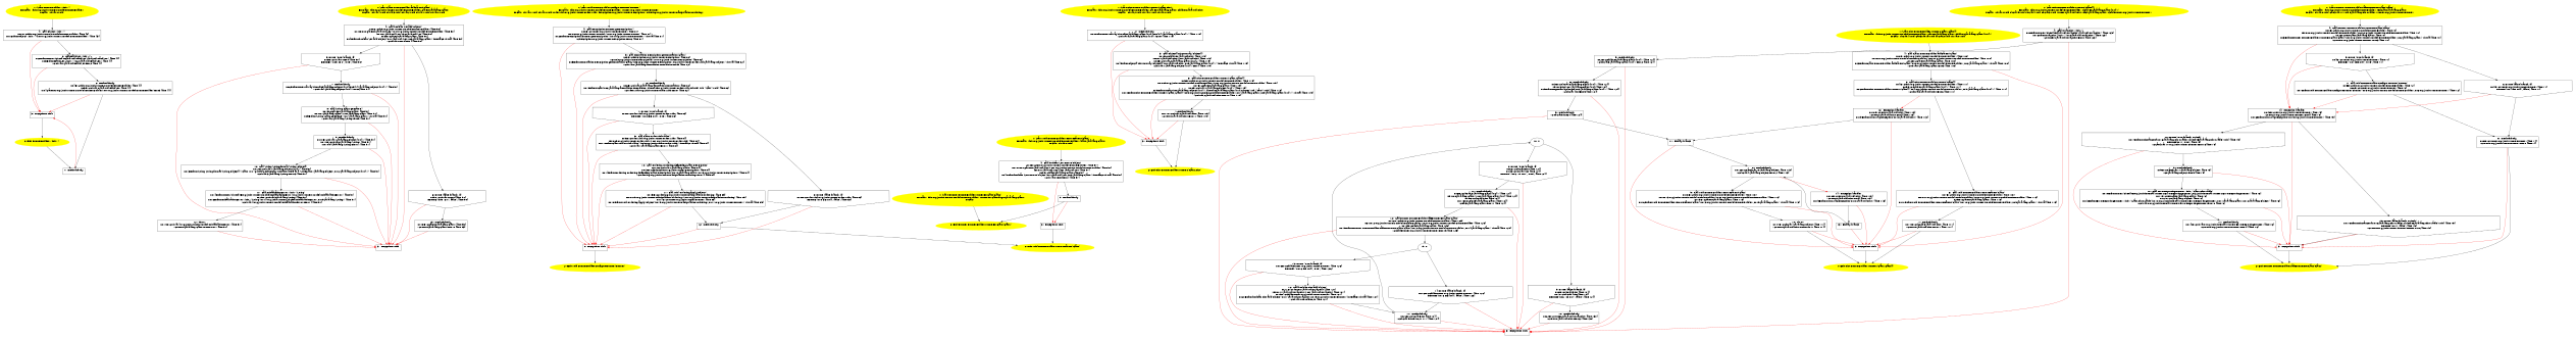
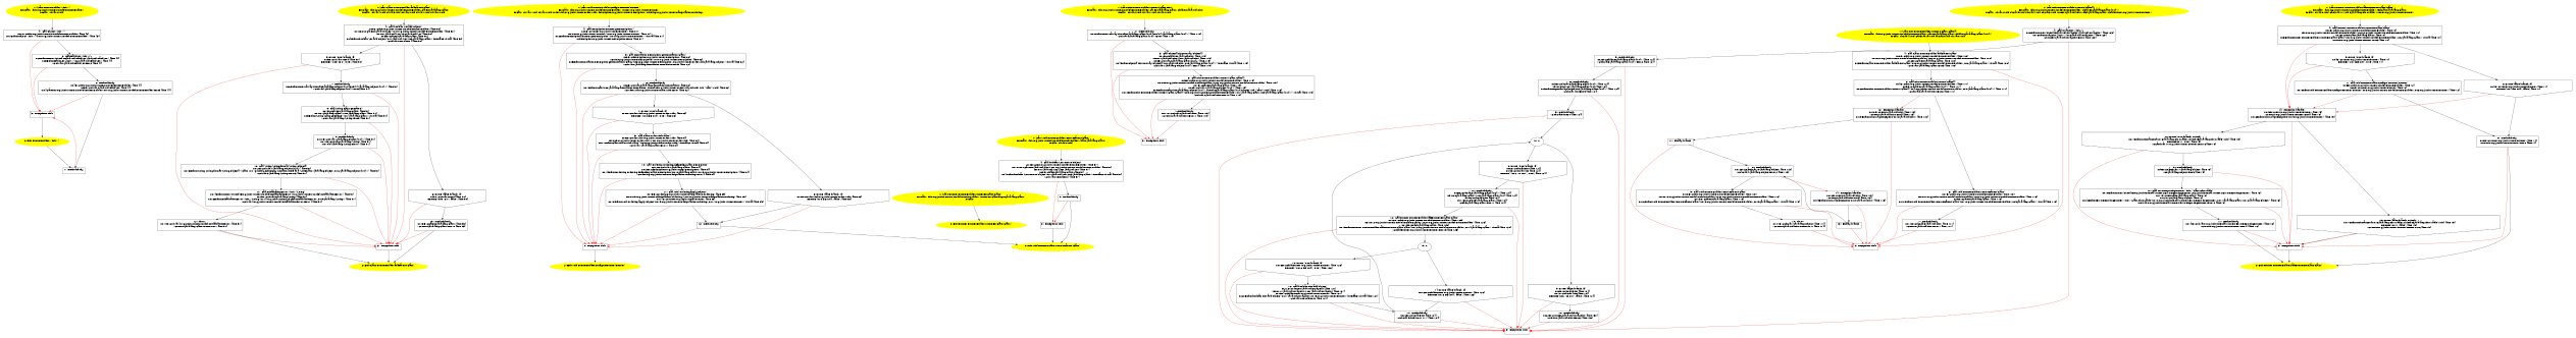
  digraph {
    node [shape=box]
    n1 [color=yellow label="1: Start RunnerBuilder.<init>()\nFormals:  this:org.junit.runners.model.RunnerBuilder*\nLocals:  $irvar0:void \n  " style=filled shape=""]
    n2 [label="4:  Call Object.<init>() \n   n$0=*&this:org.junit.runners.model.RunnerBuilder* [line 43]\n  n$1=_fun_Object.<init>()(n$0:org.junit.runners.model.RunnerBuilder*) [line 43]\n "]
    n3 [label="3:  exceptions sink \n  "]
    n4 [label="5:  Call HashSet.<init>() \n   n$2=_fun___new(sizeof(t=java.util.HashSet):java.util.HashSet*) [line 44]\n  n$3=_fun_HashSet.<init>()(n$2:java.util.HashSet*) [line 44]\n  *&$irvar0:java.util.HashSet*=n$2 [line 44]\n "]
    n5 [color=yellow label="2: Exit RunnerBuilder.<init>() \n  " style=filled shape=""]
    n6 [label="6:  method_body \n   n$4=*&this:org.junit.runners.model.RunnerBuilder* [line 44]\n  n$5=*&$irvar0:java.util.HashSet* [line 44]\n  *n$4.parents:org.junit.runners.model.RunnerBuilder(root org.junit.runners.model.RunnerBuilder)=n$5 [line 44]\n "]
    n7 [label="7:  method_body \n  "]
    n8 [color=yellow label="1: Start Class RunnerBuilder.addParent(Class)\nFormals:  this:org.junit.runners.model.RunnerBuilder* parent:java.lang.Class*\nLocals:  $irvar4:void $irvar3:void $irvar2:void $irvar1:void $irvar0:void \n  " style=filled shape=""]
    n9 [label="4:  Call boolean Set.add(Object) \n   n$0=*&this:org.junit.runners.model.RunnerBuilder* [line 90]\n  n$1=*n$0.parents:java.util.Set*(root org.junit.runners.model.RunnerBuilder) [line 90]\n  _=*n$1:java.util.Set*(root java.util.Set) [line 90]\n  n$3=*&parent:java.lang.Class* [line 90]\n  n$4=_fun_boolean Set.add(Object)(n$1:java.util.Set*,n$3:java.lang.Class*) interface virtual [line 90]\n  *&$irvar0:_Bool=n$4 [line 90]\n "]
    n10 [label="3:  exceptions sink \n  "]
    n11 [label="5: Prune (true branch, if) \n   n$5=*&$irvar0:_Bool [line 90]\n  PRUNE(!(n$5 != 0), true); [line 90]\n " shape=invhouse]
    n12 [label="6: Prune (false branch, if) \n   n$5=*&$irvar0:_Bool [line 90]\n  PRUNE((n$5 != 0), false); [line 90]\n " shape=invhouse]
+   n13 [color=yellow label="2: Exit Class RunnerBuilder.addParent(Class) \n  " style=filled shape=""]
    n14 [label="7:  method_body \n   n$6=_fun___new_array(sizeof(t=java.lang.Object*[_*_];len=[1]):java.lang.Object*[_*_](*)) [line 91]\n  *&$irvar1:java.lang.Object*[_*_](*)=n$6 [line 91]\n "]
    n15 [label="13:  method_body \n   n$18=*&parent:java.lang.Class* [line 93]\n  *&return:java.lang.Class*=n$18 [line 93]\n "]
    n16 [label="8:  Call String Class.getName() \n   n$7=*&parent:java.lang.Class* [line 91]\n  _=*n$7:java.lang.Class*(root java.lang.Class) [line 91]\n  n$9=_fun_String Class.getName()(n$7:java.lang.Class*) virtual [line 91]\n  *&$irvar2:java.lang.String*=n$9 [line 91]\n "]
    n17 [label="9:  method_body \n   n$10=*&$irvar1:java.lang.Object*[_*_](*) [line 91]\n  n$11=*&$irvar2:java.lang.String* [line 91]\n  *n$10[0]:java.lang.String*=n$11 [line 91]\n "]
    n18 [label="10:  Call String String.format(String,Object[]) \n   n$12=*&$irvar1:java.lang.Object*[_*_](*) [line 91]\n  n$13=_fun_String String.format(String,Object[])(\"class '%s' (possibly indirectly) contains itself as a SuiteClass\":java.lang.Object*,n$12:java.lang.Object*[_*_](*)) [line 91]\n  *&$irvar3:java.lang.String*=n$13 [line 91]\n "]
    n19 [label="11:  Call InitializationError.<init>(String) \n   n$14=_fun___new(sizeof(t=org.junit.runners.model.InitializationError):org.junit.runners.model.InitializationError*) [line 91]\n  n$15=*&$irvar3:java.lang.String* [line 91]\n  n$16=_fun_InitializationError.<init>(String)(n$14:org.junit.runners.model.InitializationError*,n$15:java.lang.String*) [line 91]\n  *&$irvar4:org.junit.runners.model.InitializationError*=n$14 [line 91]\n "]
    n20 [label="12:  throw \n   n$17=*&$irvar4:org.junit.runners.model.InitializationError* [line 91]\n  *&return:java.lang.Class*=EXN n$17 [line 91]\n "]
    n21 [color=yellow label="1: Start void RunnerBuilder.configureRunner(Runner)\nFormals:  this:org.junit.runners.model.RunnerBuilder* runner:org.junit.runner.Runner*\nLocals:  $irvar1:void $irvar0:void orderWith:org.junit.runner.OrderWith* description:org.junit.runner.Description* ordering:org.junit.runner.manipulation.Ordering* \n  " style=filled shape=""]
    n22 [label="4:  Call Description Runner.getDescription() \n   n$0=*&runner:org.junit.runner.Runner* [line 81]\n  _=*n$0:org.junit.runner.Runner*(root org.junit.runner.Runner) [line 81]\n  n$2=_fun_Description Runner.getDescription()(n$0:org.junit.runner.Runner*) virtual [line 81]\n  *&description:org.junit.runner.Description*=n$2 [line 81]\n "]
    n23 [label="3:  exceptions sink \n  "]
    n24 [label="5:  Call Annotation Description.getAnnotation(Class) \n   n$3=*&description:org.junit.runner.Description* [line 82]\n  _=*n$3:org.junit.runner.Description*(root org.junit.runner.Description) [line 82]\n  n$5=_fun_Annotation Description.getAnnotation(Class)(n$3:org.junit.runner.Description*,org.junit.runner.OrderWith:java.lang.Object*) virtual [line 82]\n  *&$irvar0:java.lang.annotation.Annotation*=n$5 [line 82]\n "]
    n25 [color=yellow label="2: Exit void RunnerBuilder.configureRunner(Runner) \n  " style=filled shape=""]
    n26 [label="6:  method_body \n   n$6=*&$irvar0:java.lang.annotation.Annotation* [line 82]\n  n$7=_fun___cast(n$6:java.lang.annotation.Annotation*,sizeof(t=org.junit.runner.OrderWith;sub_t=( sub )(cast)):void) [line 82]\n  *&orderWith:org.junit.runner.OrderWith*=n$7 [line 82]\n "]
    n27 [label="7: Prune (true branch, if) \n   n$8=*&orderWith:org.junit.runner.OrderWith* [line 83]\n  PRUNE(!(n$8 == null), true); [line 83]\n " shape=invhouse]
    n28 [label="8: Prune (false branch, if) \n   n$8=*&orderWith:org.junit.runner.OrderWith* [line 83]\n  PRUNE((n$8 == null), false); [line 83]\n " shape=invhouse]
    n29 [label="9:  Call Class OrderWith.value() \n   n$9=*&orderWith:org.junit.runner.OrderWith* [line 84]\n  _=*n$9:org.junit.runner.OrderWith*(root org.junit.runner.OrderWith) [line 84]\n  n$11=_fun_Class OrderWith.value()(n$9:org.junit.runner.OrderWith*) interface virtual [line 84]\n  *&$irvar1:java.lang.Class*=n$11 [line 84]\n "]
    n30 [label="12:  method_body \n  "]
    n31 [label="10:  Call Ordering Ordering.definedBy(Class,Description) \n   n$12=*&$irvar1:java.lang.Class* [line 84]\n  n$13=*&description:org.junit.runner.Description* [line 84]\n  n$14=_fun_Ordering Ordering.definedBy(Class,Description)(n$12:java.lang.Class*,n$13:org.junit.runner.Description*) [line 84]\n  *&ordering:org.junit.runner.manipulation.Ordering*=n$14 [line 84]\n "]
    n32 [color=yellow label="2: Exit void RunnerBuilder.removeParent(Class) \n  " style=filled shape=""]
    n33 [label="11:  Call void Ordering.apply(Object) \n   n$15=*&ordering:org.junit.runner.manipulation.Ordering* [line 85]\n  _=*n$15:org.junit.runner.manipulation.Ordering*(root org.junit.runner.manipulation.Ordering) [line 85]\n  n$17=*&runner:org.junit.runner.Runner* [line 85]\n  n$18=_fun_void Ordering.apply(Object)(n$15:org.junit.runner.manipulation.Ordering*,n$17:org.junit.runner.Runner*) virtual [line 85]\n "]
    n34 [color=yellow label="1: Start void RunnerBuilder.removeParent(Class)\nFormals:  this:org.junit.runners.model.RunnerBuilder* klass:java.lang.Class*\nLocals:  $irvar0:void \n  " style=filled shape=""]
    n35 [label="4:  Call boolean Set.remove(Object) \n   n$0=*&this:org.junit.runners.model.RunnerBuilder* [line 97]\n  n$1=*n$0.parents:java.util.Set*(root org.junit.runners.model.RunnerBuilder) [line 97]\n  _=*n$1:java.util.Set*(root java.util.Set) [line 97]\n  n$3=*&klass:java.lang.Class* [line 97]\n  n$4=_fun_boolean Set.remove(Object)(n$1:java.util.Set*,n$3:java.lang.Class*) interface virtual [line 97]\n  *&$irvar0:_Bool=n$4 [line 97]\n "]
    n36 [label="3:  exceptions sink \n  "]
    n37 [label="5:  method_body \n  "]
    n38 [color=yellow label="1: Start Runner RunnerBuilder.runnerForClass(Class)\nFormals:  this:org.junit.runners.model.RunnerBuilder* runnerForClass_arg_0:java.lang.Class*\nLocals:  \n  " style=filled shape=""]
    n39 [color=yellow label="2: Exit Runner RunnerBuilder.runnerForClass(Class) \n  " style=filled shape=""]
    n40 [color=yellow label="1: Start List RunnerBuilder.runners(Class,List)\nFormals:  this:org.junit.runners.model.RunnerBuilder* parent:java.lang.Class* children:java.util.List*\nLocals:  $irvar2:void $irvar1:void $irvar0:void \n  " style=filled shape=""]
    n41 [label="4:  method_body \n   n$0=_fun___new_array(sizeof(t=java.lang.Class*[_*_];len=[0]):java.lang.Class*[_*_](*)) [line 119]\n  *&$irvar0:java.lang.Class*[_*_](*)=n$0 [line 119]\n "]
    n42 [label="3:  exceptions sink \n  "]
    n43 [label="5:  Call Object[] List.toArray(Object[]) \n   n$1=*&children:java.util.List* [line 119]\n  _=*n$1:java.util.List*(root java.util.List) [line 119]\n  n$3=*&$irvar0:java.lang.Class*[_*_](*) [line 119]\n  n$4=_fun_Object[] List.toArray(Object[])(n$1:java.util.List*,n$3:java.lang.Class*[_*_](*)) interface virtual [line 119]\n  *&$irvar1:java.lang.Object*[_*_](*)=n$4 [line 119]\n "]
-   n44 [color=yellow label="2: Exit List RunnerBuilder.runners(Class,List) \n  " style=filled shape=""]
    n45 [label="6:  Call List RunnerBuilder.runners(Class,Class[]) \n   n$5=*&this:org.junit.runners.model.RunnerBuilder* [line 119]\n  _=*n$5:org.junit.runners.model.RunnerBuilder*(root org.junit.runners.model.RunnerBuilder) [line 119]\n  n$7=*&parent:java.lang.Class* [line 119]\n  n$8=*&$irvar1:java.lang.Object*[_*_](*) [line 119]\n  n$9=_fun___cast(n$8:java.lang.Object*[_*_](*),sizeof(t=java.lang.Class*[_*_];sub_t=( sub )(cast)):void) [line 119]\n  n$10=_fun_List RunnerBuilder.runners(Class,Class[])(n$5:org.junit.runners.model.RunnerBuilder*,n$7:java.lang.Class*,n$9:java.lang.Class*[_*_](*)) virtual [line 119]\n  *&$irvar2:java.util.List*=n$10 [line 119]\n "]
    n46 [label="7:  method_body \n   n$11=*&$irvar2:java.util.List* [line 119]\n  *&return:java.util.List*=n$11 [line 119]\n "]
    n47 [color=yellow label="1: Start List RunnerBuilder.runners(Class,Class[])\nFormals:  this:org.junit.runners.model.RunnerBuilder* parent:java.lang.Class* children:java.lang.Class*[_*_](*)\nLocals:  $bcvar4:void CatchVar19:void $bcvar3:void $irvar0:void \n  " style=filled shape=""]
    n48 [label="4:  Call Class RunnerBuilder.addParent(Class) \n   n$0=*&this:org.junit.runners.model.RunnerBuilder* [line 108]\n  _=*n$0:org.junit.runners.model.RunnerBuilder*(root org.junit.runners.model.RunnerBuilder) [line 108]\n  n$2=*&parent:java.lang.Class* [line 108]\n  n$3=_fun_Class RunnerBuilder.addParent(Class)(n$0:org.junit.runners.model.RunnerBuilder*,n$2:java.lang.Class*) virtual [line 108]\n  *&$irvar0:java.lang.Class*=n$3 [line 108]\n "]
    n49 [label="3:  exceptions sink \n  "]
    n50 [label="5:  Call List RunnerBuilder.runners(Class[]) \n   n$4=*&this:org.junit.runners.model.RunnerBuilder* [line 111]\n  n$5=*&children:java.lang.Class*[_*_](*) [line 111]\n  n$6=_fun_List RunnerBuilder.runners(Class[])(n$4:org.junit.runners.model.RunnerBuilder*,n$5:java.lang.Class*[_*_](*)) [line 111]\n  *&$bcvar3:java.util.List*=n$6 [line 111]\n "]
-   n51 [color=yellow label="2: Exit List RunnerBuilder.runners(Class,Class[]) \n  " style=filled shape=""]
    n52 [label="6:  Call void RunnerBuilder.removeParent(Class) \n   n$7=*&this:org.junit.runners.model.RunnerBuilder* [line 113]\n  _=*n$7:org.junit.runners.model.RunnerBuilder*(root org.junit.runners.model.RunnerBuilder) [line 113]\n  n$9=*&parent:java.lang.Class* [line 113]\n  n$10=_fun_void RunnerBuilder.removeParent(Class)(n$7:org.junit.runners.model.RunnerBuilder*,n$9:java.lang.Class*) virtual [line 113]\n "]
    n53 [label="12:  exception handler \n   n$18=*&return:java.util.List* [line 113]\n  *&return:java.util.List*=null [line 113]\n  n$19=_fun___unwrap_exception(n$18:java.util.List*) [line 113]\n "]
    n54 [label="7:  method_body \n   n$11=*&$bcvar3:java.util.List* [line 111]\n  *&return:java.util.List*=n$11 [line 111]\n "]
    n55 [label="11:  Finally branch \n  "]
    n56 [label="8:  method_body \n   n$12=*&CatchVar19:java.lang.Object* [line 113]\n  *&$bcvar4:java.lang.Object*=n$12 [line 113]\n "]
    n57 [label="9:  Call void RunnerBuilder.removeParent(Class) \n   n$13=*&this:org.junit.runners.model.RunnerBuilder* [line 113]\n  _=*n$13:org.junit.runners.model.RunnerBuilder*(root org.junit.runners.model.RunnerBuilder) [line 113]\n  n$15=*&parent:java.lang.Class* [line 113]\n  n$16=_fun_void RunnerBuilder.removeParent(Class)(n$13:org.junit.runners.model.RunnerBuilder*,n$15:java.lang.Class*) virtual [line 113]\n "]
    n58 [label="14:  exception handler \n   n$18=*&return:java.util.List* [line 113]\n  *&return:java.util.List*=null [line 113]\n  n$19=_fun___unwrap_exception(n$18:java.util.List*) [line 113]\n "]
    n59 [label="10:  throw \n   n$17=*&$bcvar4:java.lang.Object* [line 114]\n  *&return:java.util.List*=EXN n$17 [line 114]\n "]
    n60 [label="13:  Finally branch \n  "]
    n61 [color=yellow label="1: Start List RunnerBuilder.runners(Class[])\nFormals:  this:org.junit.runners.model.RunnerBuilder* children:java.lang.Class*[_*_](*)\nLocals:  $irvar0:void $bcvar5:void $bcvar4:void $bcvar3:void runners:java.util.List* each:java.lang.Class* childRunner:org.junit.runner.Runner* \n  " style=filled shape=""]
    n62 [label="4:  Call ArrayList.<init>() \n   n$0=_fun___new(sizeof(t=java.util.ArrayList):java.util.ArrayList*) [line 123]\n  n$1=_fun_ArrayList.<init>()(n$0:java.util.ArrayList*) [line 123]\n  *&runners:java.util.ArrayList*=n$0 [line 123]\n "]
    n63 [label="3:  exceptions sink \n  "]
    n64 [label="5:  method_body \n   n$2=*&children:java.lang.Class*[_*_](*) [line 124]\n  *&$bcvar3:java.lang.Class*[_*_](*)=n$2 [line 124]\n "]
    n65 [label="6:  method_body \n   n$3=*&$bcvar3:java.lang.Class*[_*_](*) [line 124]\n  _=*n$3:int(root java.lang.Class*[_*_]) [line 124]\n  n$5=_fun___get_array_length(n$3:java.lang.Class*[_*_](*)) [line 124]\n  *&$bcvar4:int=n$5 [line 124]\n "]
    n66 [label="5:  method_body \n   *&$bcvar5:int=0 [line 124]\n "]
    n67 [label="10: + \n  " shape=""]
    n68 [label="8: Prune (true branch, if) \n   n$6=*&$bcvar5:int [line 124]\n  n$7=*&$bcvar4:int [line 124]\n  PRUNE(!(n$6 >= n$7), true); [line 124]\n " shape=invhouse]
    n69 [label="9: Prune (false branch, if) \n   n$6=*&$bcvar5:int [line 124]\n  n$7=*&$bcvar4:int [line 124]\n  PRUNE((n$6 >= n$7), false); [line 124]\n " shape=invhouse]
    n70 [label="11:  method_body \n   n$8=*&$bcvar3:java.lang.Class*[_*_](*) [line 124]\n  _=*n$8:java.lang.Class*(root java.lang.Class*[_*_]) [line 124]\n  n$9=*&$bcvar5:int [line 124]\n  n$11=*n$8[n$9]:java.lang.Class* [line 124]\n  *&each:java.lang.Class*=n$11 [line 124]\n "]
    n71 [label="18:  method_body \n   n$22=*&runners:java.util.ArrayList* [line 130]\n  *&return:java.util.List*=n$22 [line 130]\n "]
    n72 [label="12:  Call Runner RunnerBuilder.safeRunnerForClass(Class) \n   n$12=*&this:org.junit.runners.model.RunnerBuilder* [line 125]\n  _=*n$12:org.junit.runners.model.RunnerBuilder*(root org.junit.runners.model.RunnerBuilder) [line 125]\n  n$14=*&each:java.lang.Class* [line 125]\n  n$15=_fun_Runner RunnerBuilder.safeRunnerForClass(Class)(n$12:org.junit.runners.model.RunnerBuilder*,n$14:java.lang.Class*) virtual [line 125]\n  *&childRunner:org.junit.runner.Runner*=n$15 [line 125]\n "]
    n73 [label="15: + \n  " shape=""]
    n74 [label="13: Prune (true branch, if) \n   n$16=*&childRunner:org.junit.runner.Runner* [line 126]\n  PRUNE(!(n$16 == null), true); [line 126]\n " shape=invhouse]
    n75 [label="14: Prune (false branch, if) \n   n$16=*&childRunner:org.junit.runner.Runner* [line 126]\n  PRUNE((n$16 == null), false); [line 126]\n " shape=invhouse]
    n76 [label="16:  Call boolean List.add(Object) \n   n$17=*&runners:java.util.ArrayList* [line 127]\n  _=*n$17:java.util.ArrayList*(root java.util.ArrayList) [line 127]\n  n$19=*&childRunner:org.junit.runner.Runner* [line 127]\n  n$20=_fun_boolean List.add(Object)(n$17:java.util.ArrayList*,n$19:org.junit.runner.Runner*) interface virtual [line 127]\n  *&$irvar0:_Bool=n$20 [line 127]\n "]
    n77 [label="17:  method_body \n   n$21=*&$bcvar5:int [line 124]\n  *&$bcvar5:int=(n$21 + 1) [line 124]\n "]
    n78 [color=yellow label="1: Start Runner RunnerBuilder.safeRunnerForClass(Class)\nFormals:  this:org.junit.runners.model.RunnerBuilder* testClass:java.lang.Class*\nLocals:  $irvar0:void CatchVar17:void e:java.lang.Throwable* runner:org.junit.runner.Runner* \n  " style=filled shape=""]
    n79 [label="4:  Call Runner RunnerBuilder.runnerForClass(Class) \n   n$0=*&this:org.junit.runners.model.RunnerBuilder* [line 70]\n  _=*n$0:org.junit.runners.model.RunnerBuilder*(root org.junit.runners.model.RunnerBuilder) [line 70]\n  n$2=*&testClass:java.lang.Class* [line 70]\n  n$3=_fun_Runner RunnerBuilder.runnerForClass(Class)(n$0:org.junit.runners.model.RunnerBuilder*,n$2:java.lang.Class*) virtual [line 70]\n  *&runner:org.junit.runner.Runner*=n$3 [line 70]\n "]
    n80 [label="5: Prune (true branch, if) \n   n$4=*&runner:org.junit.runner.Runner* [line 71]\n  PRUNE(!(n$4 == null), true); [line 71]\n " shape=invhouse]
    n81 [label="6: Prune (false branch, if) \n   n$4=*&runner:org.junit.runner.Runner* [line 71]\n  PRUNE((n$4 == null), false); [line 71]\n " shape=invhouse]
    n82 [label="14:  exception handler \n   n$15=*&return:org.junit.runner.Runner* [line 75]\n  *&return:org.junit.runner.Runner*=null [line 75]\n  n$16=_fun___unwrap_exception(n$15:org.junit.runner.Runner*) [line 75]\n "]
    n83 [label="7:  Call void RunnerBuilder.configureRunner(Runner) \n   n$5=*&this:org.junit.runners.model.RunnerBuilder* [line 72]\n  n$6=*&runner:org.junit.runner.Runner* [line 72]\n  n$7=_fun_void RunnerBuilder.configureRunner(Runner)(n$5:org.junit.runners.model.RunnerBuilder*,n$6:org.junit.runner.Runner*) [line 72]\n "]
    n84 [label="8:  method_body \n   n$8=*&runner:org.junit.runner.Runner* [line 74]\n  *&return:org.junit.runner.Runner*=n$8 [line 74]\n "]
    n85 [label="3:  exceptions sink \n  "]
    n86 [label="12: Prune (true branch, switch) \n   n$17=_fun___instanceof(n$16:java.lang.Throwable*,sizeof(t=java.lang.Throwable):void) [line 75]\n  PRUNE(n$17, true); [line 75]\n  *&CatchVar17:org.junit.runner.Runner*=n$16 [line 75]\n " shape=invhouse]
    n87 [label="13: Prune (false branch, switch) \n   n$17=_fun___instanceof(n$16:java.lang.Throwable*,sizeof(t=java.lang.Throwable):void) [line 75]\n  PRUNE(!n$17, false); [line 75]\n  *&return:org.junit.runner.Runner*=EXN n$16 [line 75]\n " shape=invhouse]
    n88 [color=yellow label="2: Exit Runner RunnerBuilder.safeRunnerForClass(Class) \n  " style=filled shape=""]
    n89 [label="9:  method_body \n   n$9=*&CatchVar17:java.lang.Object* [line 75]\n  *&e:java.lang.Object*=n$9 [line 75]\n "]
    n90 [label="10:  Call ErrorReportingRunner.<init>(Class,Throwable) \n   n$10=_fun___new(sizeof(t=org.junit.internal.runners.ErrorReportingRunner):org.junit.internal.runners.ErrorReportingRunner*) [line 76]\n  n$11=*&testClass:java.lang.Class* [line 76]\n  n$12=*&e:java.lang.Object* [line 76]\n  n$13=_fun_ErrorReportingRunner.<init>(Class,Throwable)(n$10:org.junit.internal.runners.ErrorReportingRunner*,n$11:java.lang.Class*,n$12:java.lang.Object*) [line 76]\n  *&$irvar0:org.junit.internal.runners.ErrorReportingRunner*=n$10 [line 76]\n "]
    n91 [label="11:  method_body \n   n$14=*&$irvar0:org.junit.internal.runners.ErrorReportingRunner* [line 76]\n  *&return:org.junit.runner.Runner*=n$14 [line 76]\n "]
    n1 -> n2
    n2 -> n3 [color=red]
    n2 -> n4
    n3 -> n5
    n4 -> n3 [color=red]
    n4 -> n6
    n5 -> n7
    n6 -> n3 [color=red]
    n6 -> n7
    n7 -> n3 [color=red]
    n8 -> n9
    n9 -> n10 [color=red]
    n9 -> n11
    n9 -> n12
+   n10 -> n13
    n11 -> n10 [color=red]
    n11 -> n14
    n12 -> n10 [color=red]
    n12 -> n15
    n14 -> n10 [color=red]
    n14 -> n16
    n15 -> n10 [color=red]
+   n15 -> n13
    n16 -> n10 [color=red]
    n16 -> n17
    n17 -> n10 [color=red]
    n17 -> n18
    n18 -> n10 [color=red]
    n18 -> n19
    n19 -> n10 [color=red]
    n19 -> n20
    n20 -> n10 [color=red]
+   n20 -> n13
    n21 -> n22
    n22 -> n23 [color=red]
    n22 -> n24
    n23 -> n25
    n24 -> n23 [color=red]
    n24 -> n26
    n26 -> n23 [color=red]
    n26 -> n27
    n26 -> n28
    n27 -> n23 [color=red]
    n27 -> n29
    n28 -> n23 [color=red]
    n28 -> n30
    n29 -> n23 [color=red]
    n29 -> n31
    n30 -> n23 [color=red]
    n30 -> n32
    n31 -> n23 [color=red]
    n31 -> n33
    n33 -> n23 [color=red]
    n33 -> n30
    n34 -> n35
    n35 -> n36 [color=red]
    n35 -> n37
    n36 -> n32
-   n37 -> n39
+   n37 -> n32
    n37 -> n36 [color=red]
    n38 -> n39
    n40 -> n41
    n41 -> n42 [color=red]
    n41 -> n43
-   n42 -> n44
    n43 -> n42 [color=red]
    n43 -> n45
    n45 -> n42 [color=red]
    n45 -> n46
    n46 -> n42 [color=red]
-   n46 -> n44
    n47 -> n48
    n48 -> n49 [color=red]
    n48 -> n50
-   n49 -> n51
    n50 -> n52
    n50 -> n53 [color=red]
    n52 -> n49 [color=red]
    n52 -> n54
    n53 -> n49 [color=red]
    n53 -> n55
    n54 -> n49 [color=red]
-   n54 -> n51
    n55 -> n49 [color=red]
    n55 -> n56
    n56 -> n57
    n56 -> n58 [color=red]
    n57 -> n49 [color=red]
    n57 -> n59
    n58 -> n49 [color=red]
    n58 -> n60
    n59 -> n49 [color=red]
-   n59 -> n51
    n60 -> n49 [color=red]
    n60 -> n56
    n61 -> n62
    n62 -> n63 [color=red]
    n62 -> n64
    n64 -> n63 [color=red]
    n64 -> n65
    n65 -> n63 [color=red]
    n65 -> n66
    n66 -> n63 [color=red]
-   n66 -> n55
+   n66 -> n67
    n67 -> n68
    n67 -> n69
    n68 -> n63 [color=red]
    n68 -> n70
    n69 -> n63 [color=red]
    n69 -> n71
    n70 -> n63 [color=red]
    n70 -> n72
    n71 -> n63 [color=red]
    n72 -> n63 [color=red]
    n72 -> n73
    n73 -> n74
    n73 -> n75
    n74 -> n63 [color=red]
    n74 -> n76
    n75 -> n63 [color=red]
    n75 -> n77
    n76 -> n63 [color=red]
    n76 -> n77
    n77 -> n63 [color=red]
    n77 -> n67
    n78 -> n79
    n79 -> n80
    n79 -> n81
    n79 -> n82 [color=red]
    n80 -> n82 [color=red]
    n80 -> n83
    n81 -> n82 [color=red]
    n81 -> n84
    n82 -> n85 [color=red]
    n82 -> n86
    n82 -> n87
    n83 -> n82 [color=red]
    n83 -> n84
    n84 -> n85 [color=red]
    n84 -> n88
    n85 -> n88
    n86 -> n85 [color=red]
    n86 -> n89
    n87 -> n85
    n87 -> n85 [color=red]
    n89 -> n85 [color=red]
    n89 -> n90
    n90 -> n85 [color=red]
    n90 -> n91
    n91 -> n85 [color=red]
    n91 -> n88
  }
